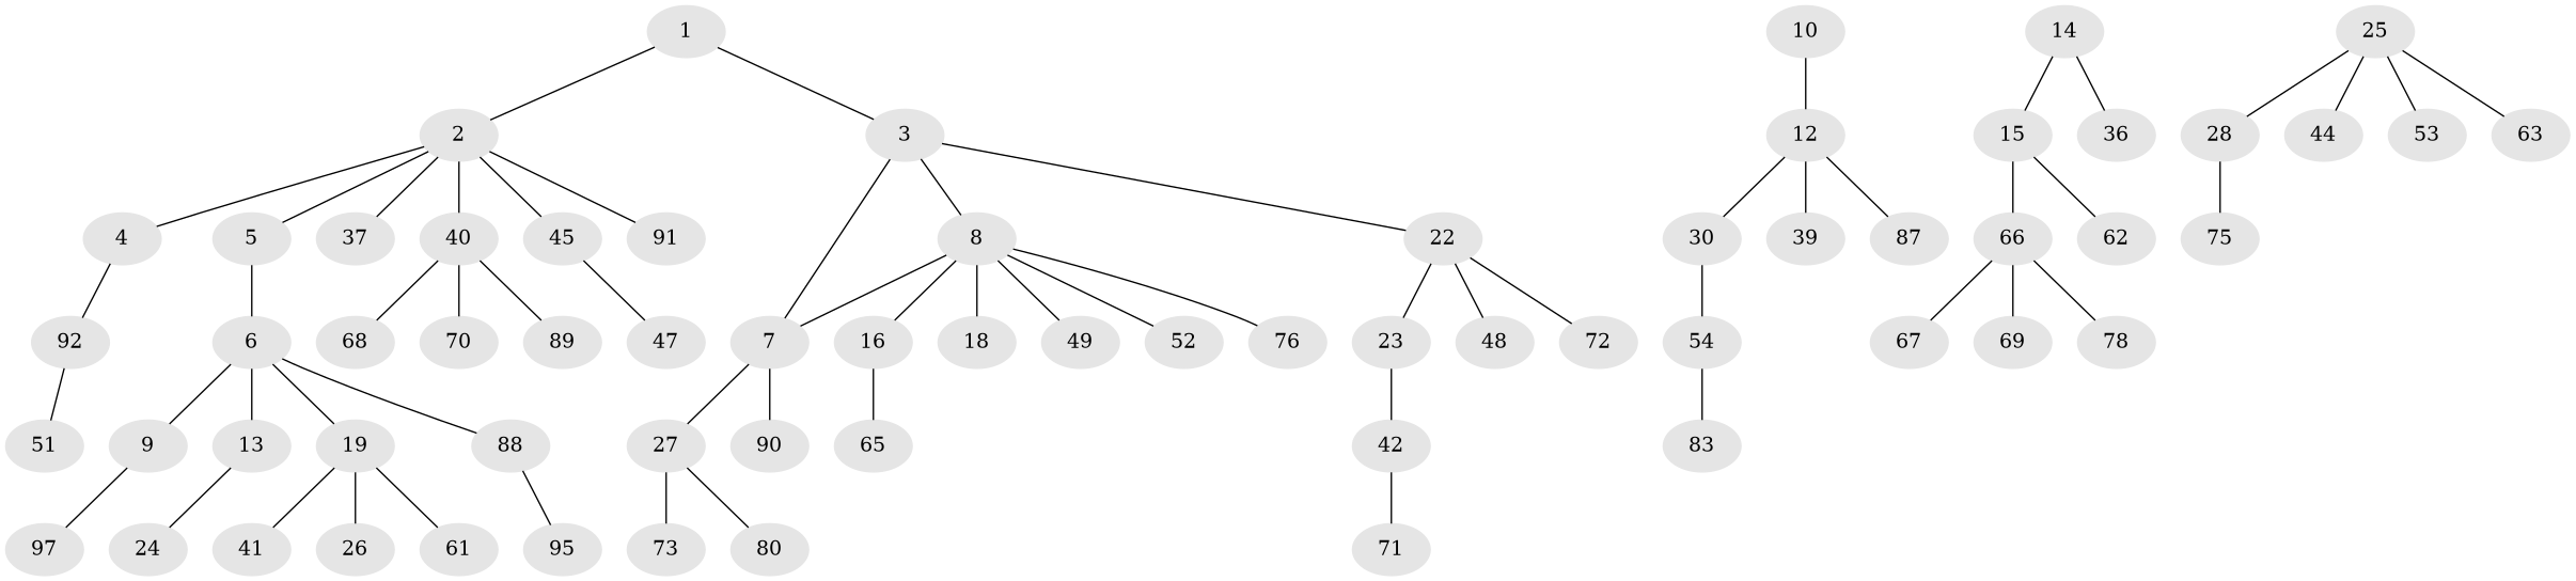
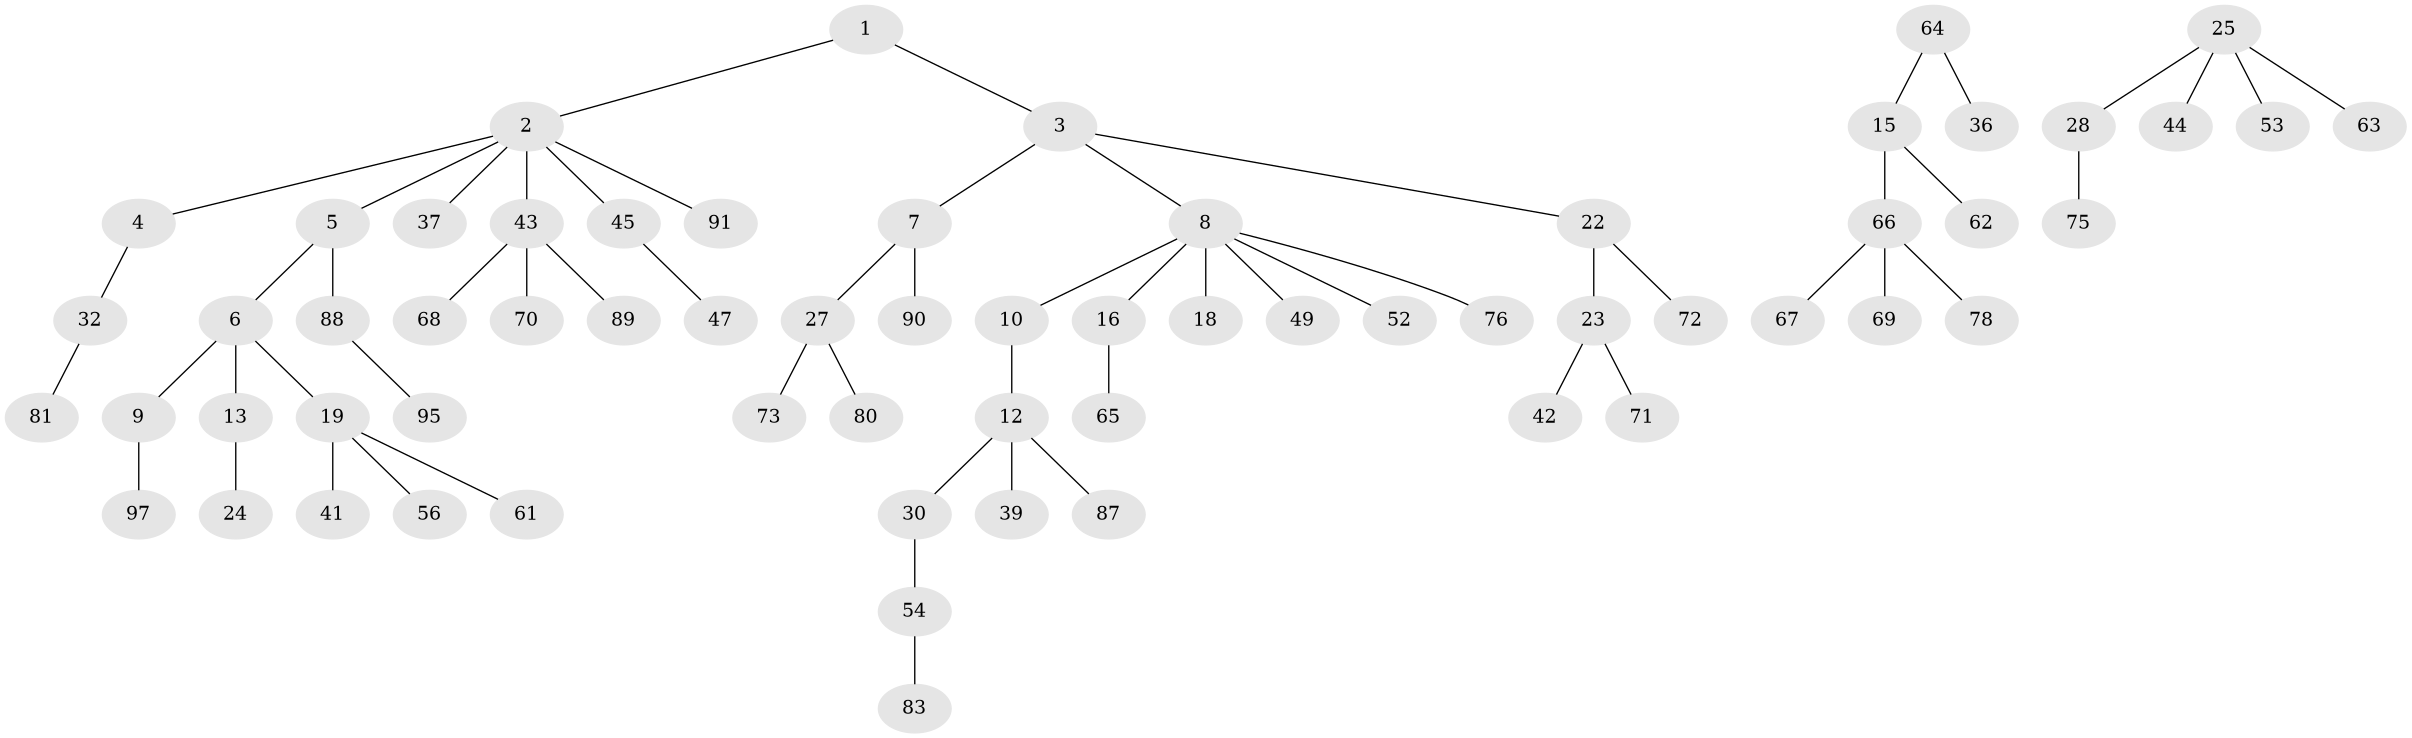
  graph {
    node [color=gray90 style=filled]
    1 [super="+21"]
    2 [super="+26"]
    3
    4 [super="+11"]
    5
    37 [super="+92"]
-   43 [super="+79" label=40]
+   43 [super="+79"]
    45
    91
    7 [super="+60"]
    8 [super="+31"]
    22 [super="+66"]
-   32 [super="+40" label=92]
+   32 [super="+40"]
    6 [super="+33"]
    68
    70 [super="+93"]
    89
    47
    27 [super="+34"]
    90
    10
    16
    18
    49
    52
    76
    23 [super="+64"]
-   48 [super="+94"]
    72 [super="+84"]
-   81 [label=51]
+   81
    9 [super="+96"]
    13 [super="+77"]
    19 [super="+35"]
    88 [super="+98"]
    97
    24
    41
-   56 [super="+82" label=26]
+   56 [super="+82"]
    61
    95
    73
    80
    12 [super="+17"]
    65
    30 [super="+55"]
    39 [super="+74"]
    n47 [label=87 super="+86"]
-   14 [super="+85"]
+   14 [super="+85" label=64]
    15 [super="+51"]
    36 [super="+58"]
    54
    n52 [label=66 super="+50"]
    62
    67 [super="+87"]
    69
    78
    25 [super="+29"]
    28 [super="+38"]
    44
    53
    63
    42 [super="+59"]
    71
    75
    83
    1 -- 2
    1 -- 3
    2 -- 4
    2 -- 5
    2 -- 37
    2 -- 43
    2 -- 45
    2 -- 91
    3 -- 7
    3 -- 8
    3 -- 22
    4 -- 32
    5 -- 6
    43 -- 68
    43 -- 70
    43 -- 89
    45 -- 47
    7 -- 27
    7 -- 90
-   8 -- 7
+   8 -- 10
    8 -- 16
    8 -- 18
    8 -- 49
    8 -- 52
    8 -- 76
    22 -- 23
-   22 -- 48
    22 -- 72
    32 -- 81
    6 -- 9
    6 -- 13
    6 -- 19
-   6 -- 88
+   5 -- 88
    27 -- 73
    27 -- 80
    10 -- 12
    16 -- 65
    23 -- 42
    9 -- 97
    13 -- 24
    19 -- 41
    19 -- 56
    19 -- 61
    88 -- 95
    12 -- 30
    12 -- 39
    12 -- n47
    30 -- 54
    14 -- 15
    14 -- 36
    15 -- n52
    15 -- 62
    54 -- 83
    n52 -- 67
    n52 -- 69
    n52 -- 78
    25 -- 28
    25 -- 44
    25 -- 53
    25 -- 63
    28 -- 75
-   42 -- 71
+   23 -- 71
  }
